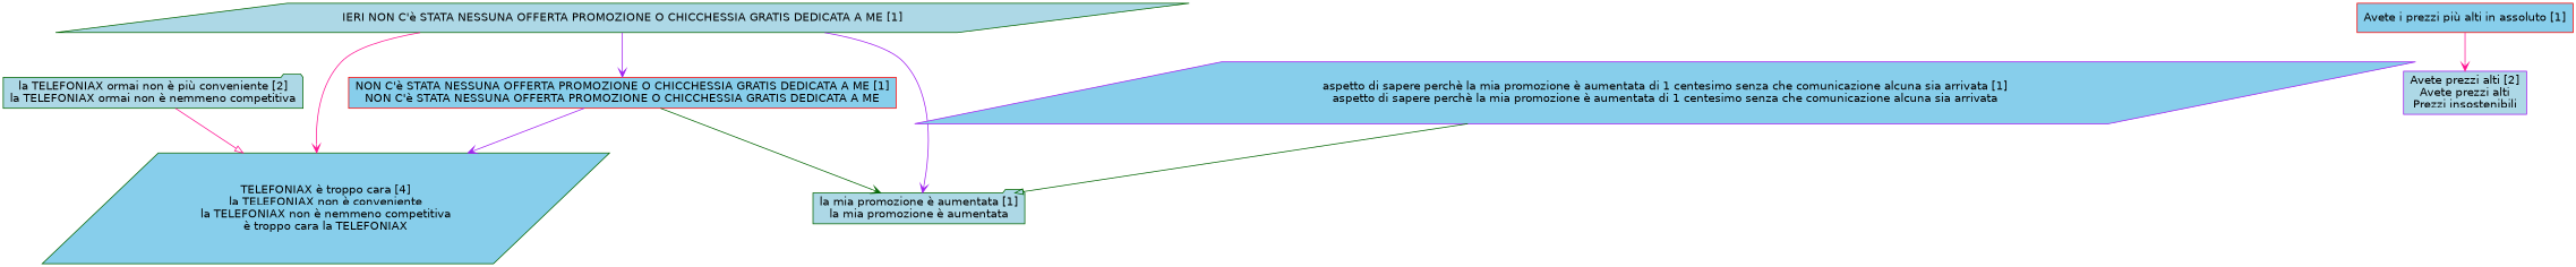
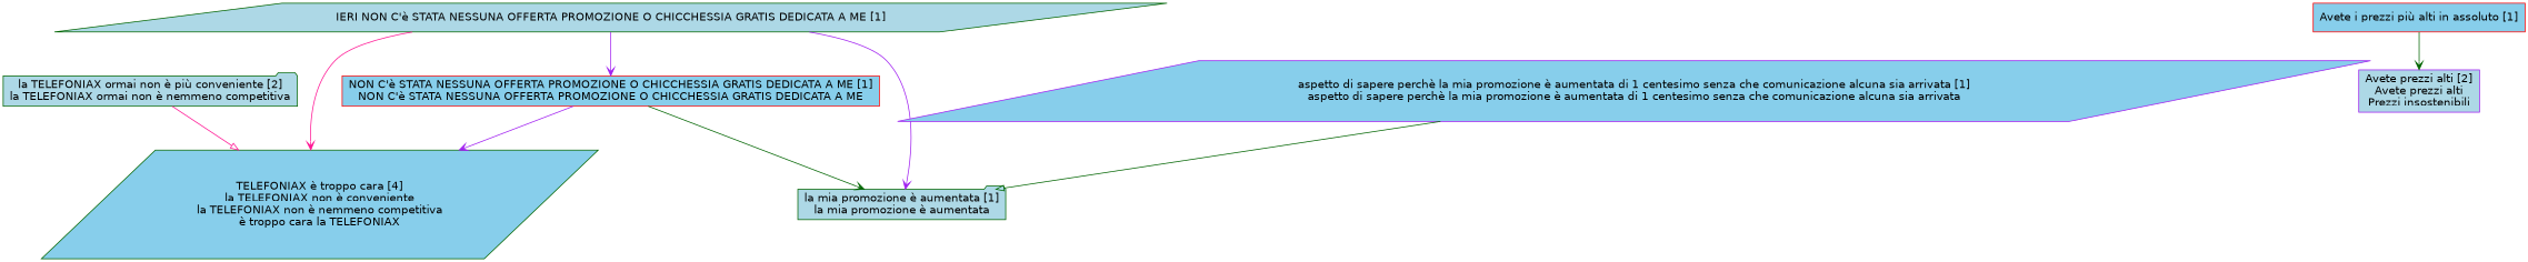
  digraph {
    fontname="DejaVu Sans"
    node [style=filled fillcolor=lightblue color=darkgreen shape=parallelogram fontname="DejaVu Sans"]
    edge [color=darkgreen arrowhead=vee fontname="DejaVu Sans"]
    "la TELEFONIAX ormai non è più conveniente [2]\nla TELEFONIAX ormai non è nemmeno competitiva" [shape=folder]
    "TELEFONIAX è troppo cara [4]\nla TELEFONIAX non è conveniente\nla TELEFONIAX non è nemmeno competitiva\nè troppo cara la TELEFONIAX" [fillcolor=skyblue]
    "Avete i prezzi più alti in assoluto [1]" [fillcolor=skyblue color=red shape=box]
    "Avete prezzi alti [2]\nAvete prezzi alti\nPrezzi insostenibili" [color=purple shape=box]
    "NON C'è STATA NESSUNA OFFERTA PROMOZIONE O CHICCHESSIA GRATIS DEDICATA A ME [1]\nNON C'è STATA NESSUNA OFFERTA PROMOZIONE O CHICCHESSIA GRATIS DEDICATA A ME" [fillcolor=skyblue color=red shape=box]
    "la mia promozione è aumentata [1]\nla mia promozione è aumentata" [shape=folder]
    "IERI NON C'è STATA NESSUNA OFFERTA PROMOZIONE O CHICCHESSIA GRATIS DEDICATA A ME [1]"
    "aspetto di sapere perchè la mia promozione è aumentata di 1 centesimo senza che comunicazione alcuna sia arrivata [1]\naspetto di sapere perchè la mia promozione è aumentata di 1 centesimo senza che comunicazione alcuna sia arrivata" [fillcolor=skyblue color=purple]
    "la TELEFONIAX ormai non è più conveniente [2]\nla TELEFONIAX ormai non è nemmeno competitiva" -> "TELEFONIAX è troppo cara [4]\nla TELEFONIAX non è conveniente\nla TELEFONIAX non è nemmeno competitiva\nè troppo cara la TELEFONIAX" [color=deeppink arrowhead=onormal]
-   "Avete i prezzi più alti in assoluto [1]" -> "Avete prezzi alti [2]\nAvete prezzi alti\nPrezzi insostenibili" [color=deeppink]
+   "Avete i prezzi più alti in assoluto [1]" -> "Avete prezzi alti [2]\nAvete prezzi alti\nPrezzi insostenibili"
    "NON C'è STATA NESSUNA OFFERTA PROMOZIONE O CHICCHESSIA GRATIS DEDICATA A ME [1]\nNON C'è STATA NESSUNA OFFERTA PROMOZIONE O CHICCHESSIA GRATIS DEDICATA A ME" -> "TELEFONIAX è troppo cara [4]\nla TELEFONIAX non è conveniente\nla TELEFONIAX non è nemmeno competitiva\nè troppo cara la TELEFONIAX" [color=purple]
    "NON C'è STATA NESSUNA OFFERTA PROMOZIONE O CHICCHESSIA GRATIS DEDICATA A ME [1]\nNON C'è STATA NESSUNA OFFERTA PROMOZIONE O CHICCHESSIA GRATIS DEDICATA A ME" -> "la mia promozione è aumentata [1]\nla mia promozione è aumentata"
    "IERI NON C'è STATA NESSUNA OFFERTA PROMOZIONE O CHICCHESSIA GRATIS DEDICATA A ME [1]" -> "TELEFONIAX è troppo cara [4]\nla TELEFONIAX non è conveniente\nla TELEFONIAX non è nemmeno competitiva\nè troppo cara la TELEFONIAX" [color=deeppink]
    "IERI NON C'è STATA NESSUNA OFFERTA PROMOZIONE O CHICCHESSIA GRATIS DEDICATA A ME [1]" -> "NON C'è STATA NESSUNA OFFERTA PROMOZIONE O CHICCHESSIA GRATIS DEDICATA A ME [1]\nNON C'è STATA NESSUNA OFFERTA PROMOZIONE O CHICCHESSIA GRATIS DEDICATA A ME" [color=purple]
    "IERI NON C'è STATA NESSUNA OFFERTA PROMOZIONE O CHICCHESSIA GRATIS DEDICATA A ME [1]" -> "la mia promozione è aumentata [1]\nla mia promozione è aumentata" [color=purple]
    "aspetto di sapere perchè la mia promozione è aumentata di 1 centesimo senza che comunicazione alcuna sia arrivata [1]\naspetto di sapere perchè la mia promozione è aumentata di 1 centesimo senza che comunicazione alcuna sia arrivata" -> "la mia promozione è aumentata [1]\nla mia promozione è aumentata" [arrowhead=onormal]
  }
